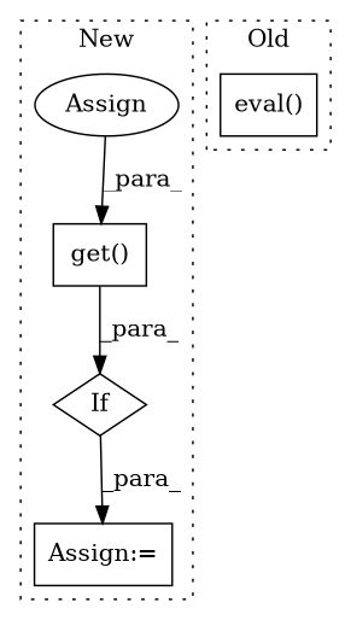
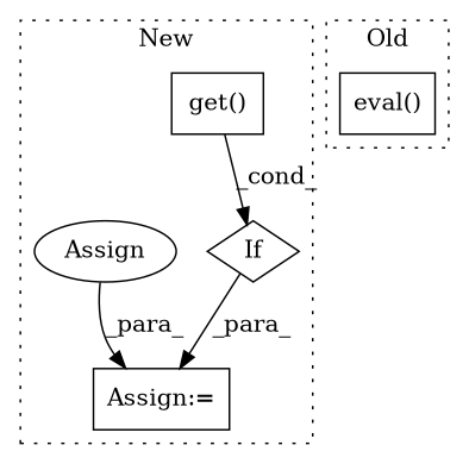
  digraph {
    node [a=75 l=3 shape=box]
    n1 [l="8,1" label="get()" s="4459,4495"]
    n2 [a=96 label=If s=4456 shape=diamond]
    n3 [a=66 l=21 label=Assign s=4467 shape=ellipse]
    n4 [a=68 label="Assign:=" s=4597]
    n5 [l=12 label="eval()" s=3126]
    subgraph cluster_1 {
      label=New
      style=dotted
      n1
      n2
      n3
      n4
    }
    subgraph cluster_2 {
      label=Old
      style=dotted
      n5
    }
-   n1 -> n2 [label=_para_]
+   n1 -> n2 [label=_cond_]
    n2 -> n4 [label=_para_]
-   n3 -> n1 [label=_para_]
+   n3 -> n4 [label=_para_]
  }
